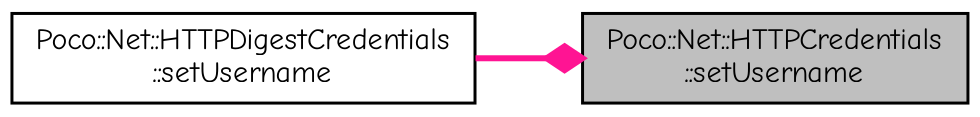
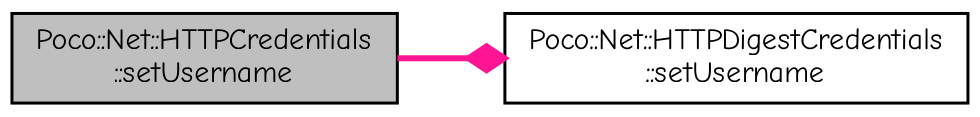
  digraph {
    rankdir=LR
    fontname="Comic Neue"
    node [color=black fontname="Comic Neue" fontsize=10 shape=record style=filled]
    n1 [fillcolor=grey75 fontcolor=black height=0.2 label="Poco::Net::HTTPCredentials\l::setUsername" width=0.4]
    n2 [fillcolor=white height=0.2 label="Poco::Net::HTTPDigestCredentials\l::setUsername" width=0.4]
-   n2 -> n1 [color=deeppink fontname="Comic Neue" fontsize=10 labelfontname=Helvetica labelfontsize=10 style=bold arrowhead=diamond]
+   n1 -> n2 [color=deeppink fontname="Comic Neue" fontsize=10 labelfontname=Helvetica labelfontsize=10 style=bold arrowhead=diamond]
  }
